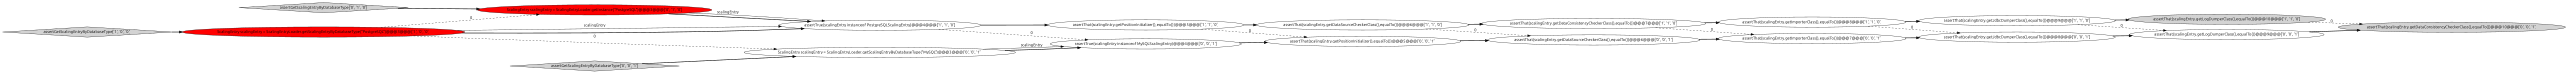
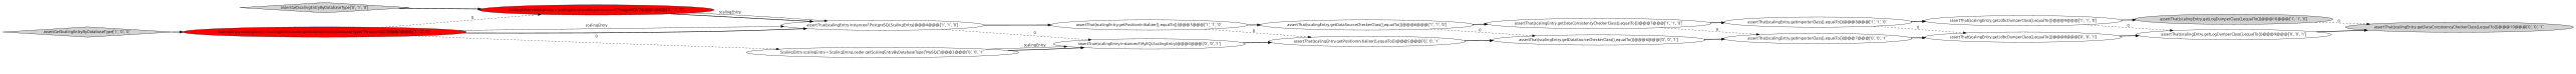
  digraph {
    rankdir=LR
    fontname=Ubuntu
    node [fillcolor=white shape=ellipse style=filled fontname=Ubuntu]
    edge [style=bold fontname=Ubuntu]
    n1 [fillcolor=lightgray label="assertGetScalingEntryByDatabaseType['1', '0', '0']" shape=diamond]
    n2 [fillcolor=red label="ScalingEntry scalingEntry = ScalingEntryLoader.getScalingEntryByDatabaseType(\"PostgreSQL\")@@@3@@@['1', '0', '0']"]
-   n3 [fillcolor=lightgray label="assertGetScalingEntryByDatabaseType['0', '0', '1']" shape=diamond]
    n4 [label="ScalingEntry scalingEntry = ScalingEntryLoader.getScalingEntryByDatabaseType(\"MySQL\")@@@3@@@['0', '0', '1']"]
    n5 [label="assertThat(scalingEntry.getJdbcDumperClass(),equalTo())@@@9@@@['1', '1', '0']"]
    n6 [label="assertThat(scalingEntry.getLogDumperClass(),equalTo())@@@9@@@['0', '0', '1']"]
    n7 [fillcolor=lightgray label="assertThat(scalingEntry.getLogDumperClass(),equalTo())@@@10@@@['1', '1', '0']"]
    n8 [label="assertTrue(scalingEntry instanceof MySQLScalingEntry)@@@4@@@['0', '0', '1']"]
    n9 [label="assertThat(scalingEntry.getPositionInitializer(),equalTo())@@@5@@@['0', '0', '1']"]
    n10 [label="assertThat(scalingEntry.getImporterClass(),equalTo())@@@7@@@['0', '0', '1']"]
    n11 [label="assertThat(scalingEntry.getJdbcDumperClass(),equalTo())@@@8@@@['0', '0', '1']"]
    n12 [fillcolor=red label="ScalingEntry scalingEntry = ScalingEntryLoader.getInstance(\"PostgreSQL\")@@@3@@@['0', '1', '0']"]
    n13 [label="assertTrue(scalingEntry instanceof PostgreSQLScalingEntry)@@@4@@@['1', '1', '0']"]
    n14 [label="assertThat(scalingEntry.getImporterClass(),equalTo())@@@8@@@['1', '1', '0']"]
    n15 [label="assertThat(scalingEntry.getDataSourceCheckerClass(),equalTo())@@@6@@@['1', '1', '0']"]
    n16 [label="assertThat(scalingEntry.getDataConsistencyCheckerClass(),equalTo())@@@7@@@['1', '1', '0']"]
    n17 [label="assertThat(scalingEntry.getDataSourceCheckerClass(),equalTo())@@@6@@@['0', '0', '1']"]
    n18 [fillcolor=lightgray label="assertThat(scalingEntry.getDataConsistencyCheckerClass(),equalTo())@@@10@@@['0', '0', '1']"]
    n19 [fillcolor=lightgray label="assertGetScalingEntryByDatabaseType['0', '1', '0']" shape=diamond]
    n20 [label="assertThat(scalingEntry.getPositionInitializer(),equalTo())@@@5@@@['1', '1', '0']"]
    n1 -> n2
    n2 -> n4 [label=0 style=dashed]
    n2 -> n12 [label=0 style=dashed]
    n2 -> n13 [label=scalingEntry style=solid]
    n2 -> n13
-   n3 -> n4
    n4 -> n8
    n4 -> n8 [label=scalingEntry style=solid]
    n5 -> n6 [label=0 style=dashed]
    n5 -> n7
    n6 -> n18
    n7 -> n18 [label=0 style=dashed]
    n8 -> n9
    n9 -> n17
    n10 -> n11
    n11 -> n6
    n12 -> n13
    n12 -> n13 [label=scalingEntry style=solid]
    n13 -> n8 [label=0 style=dashed]
    n13 -> n20
    n14 -> n5
    n14 -> n11 [label=0 style=dashed]
    n15 -> n16
    n15 -> n17 [label=0 style=dashed]
    n16 -> n10 [label=0 style=dashed]
    n16 -> n14
    n17 -> n10
    n19 -> n12
    n20 -> n9 [label=0 style=dashed]
    n20 -> n15
  }
